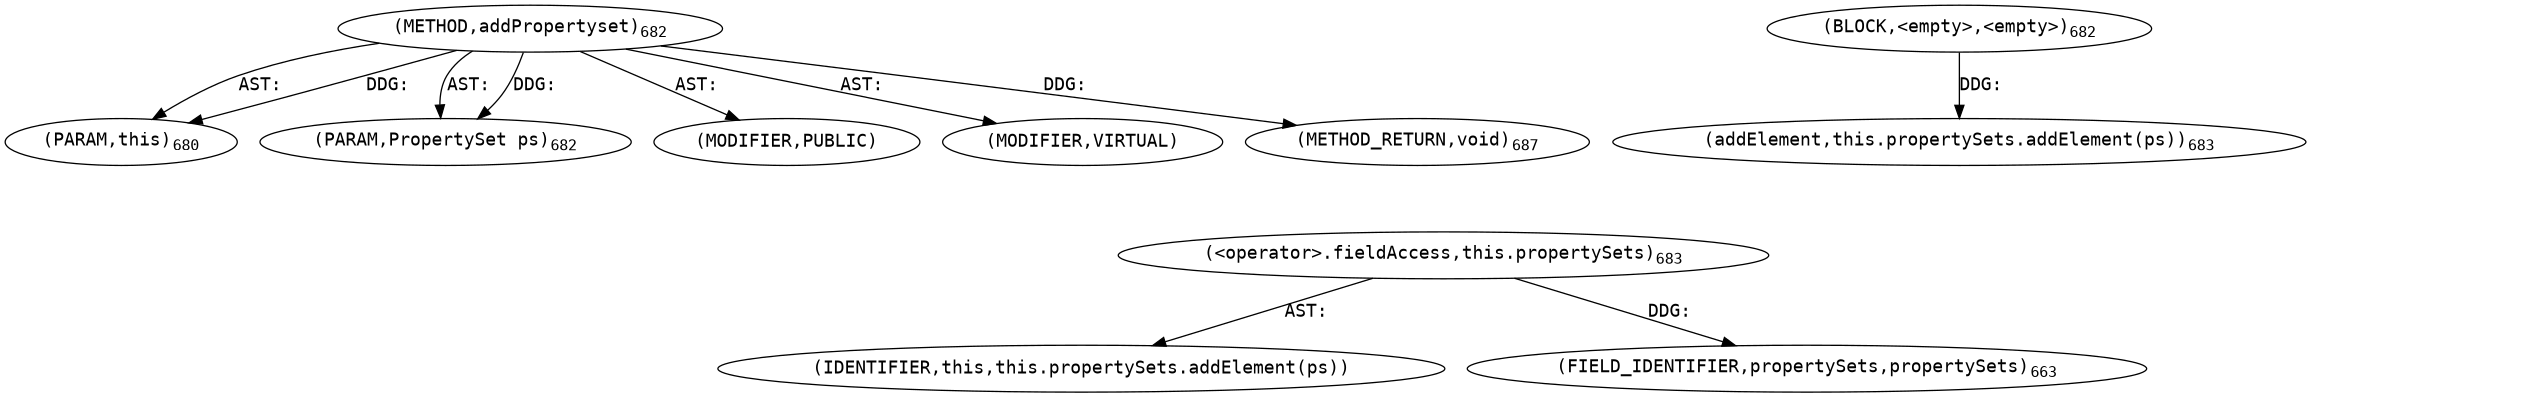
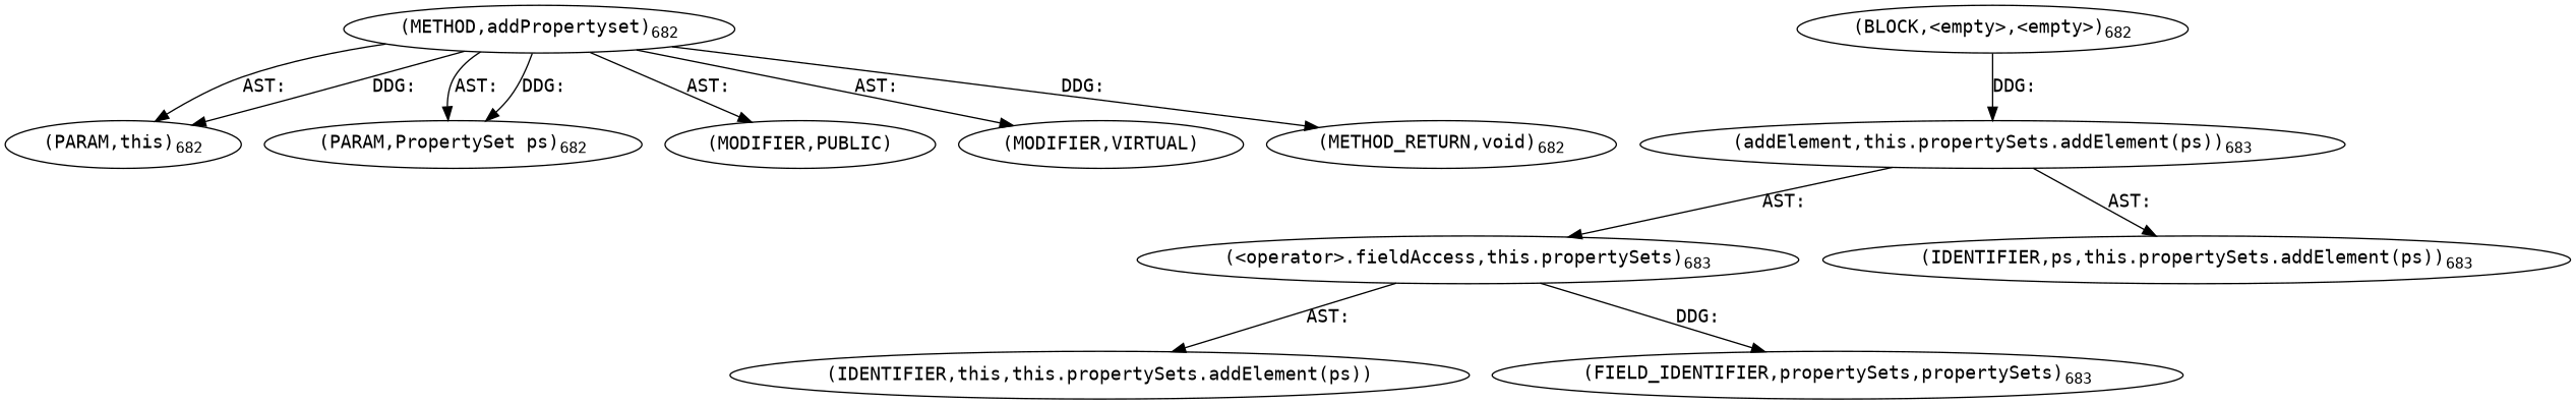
  digraph {
    fontname="DejaVu Sans Mono"
    node [fontname="DejaVu Sans Mono"]
    edge [fontname="DejaVu Sans Mono"]
    n1 [label=<(METHOD,addPropertyset)<SUB>682</SUB>>]
-   n2 [label=<(PARAM,this)<SUB>680</SUB>>]
+   n2 [label=<(PARAM,this)<SUB>682</SUB>>]
    n3 [label=<(PARAM,PropertySet ps)<SUB>682</SUB>>]
    n4 [label=<(MODIFIER,PUBLIC)>]
    n5 [label=<(MODIFIER,VIRTUAL)>]
-   n6 [label=<(METHOD_RETURN,void)<SUB>687</SUB>>]
+   n6 [label=<(METHOD_RETURN,void)<SUB>682</SUB>>]
    n7 [label=<(BLOCK,&lt;empty&gt;,&lt;empty&gt;)<SUB>682</SUB>>]
    n8 [label=<(addElement,this.propertySets.addElement(ps))<SUB>683</SUB>>]
    n9 [label=<(&lt;operator&gt;.fieldAccess,this.propertySets)<SUB>683</SUB>>]
+   n10 [label=<(IDENTIFIER,ps,this.propertySets.addElement(ps))<SUB>683</SUB>>]
    n11 [label=<(IDENTIFIER,this,this.propertySets.addElement(ps))>]
-   n12 [label=<(FIELD_IDENTIFIER,propertySets,propertySets)<SUB>663</SUB>>]
+   n12 [label=<(FIELD_IDENTIFIER,propertySets,propertySets)<SUB>683</SUB>>]
    n1 -> n2 [label="AST: "]
    n1 -> n2 [label="DDG: "]
    n1 -> n3 [label="AST: "]
    n1 -> n3 [label="DDG: "]
    n1 -> n4 [label="AST: "]
    n1 -> n5 [label="AST: "]
    n1 -> n6 [label="DDG: "]
    n7 -> n8 [label="DDG: "]
+   n8 -> n9 [label="AST: "]
+   n8 -> n10 [label="AST: "]
    n9 -> n11 [label="AST: "]
    n9 -> n12 [label="DDG: "]
  }
